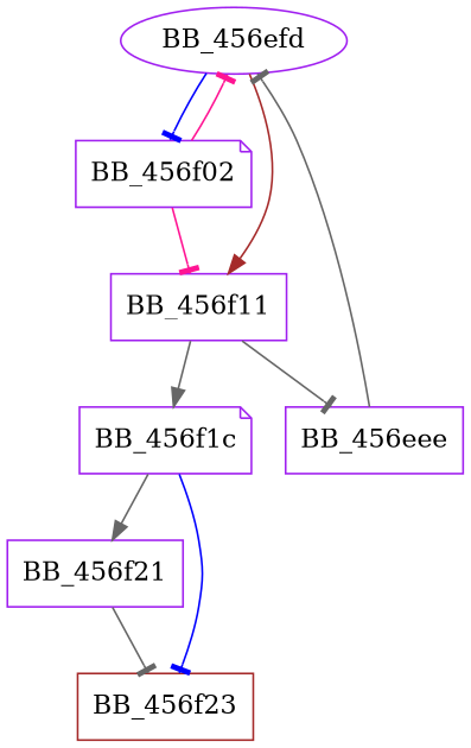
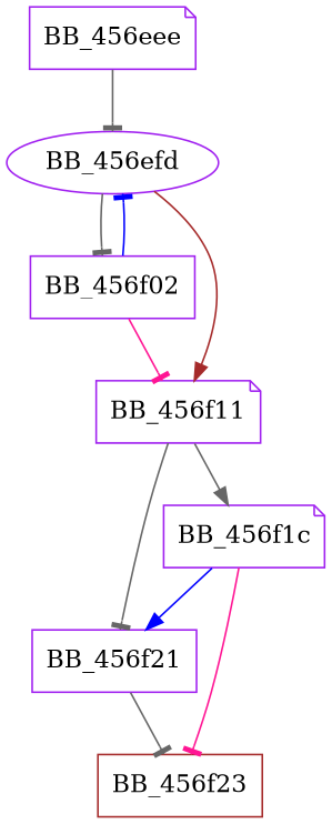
  digraph {
    node [color=purple shape=note]
    edge [arrowhead=tee color=gray40]
    BB_456efd [shape=ellipse]
-   BB_456eee [shape=box]
-   BB_456f02
-   BB_456f11 [shape=box]
+   BB_456eee
+   BB_456f02 [shape=box]
+   BB_456f11
    BB_456f1c
    BB_456f21 [shape=box]
    BB_456f23 [color=brown shape=box]
-   BB_456efd -> BB_456f02 [color=blue]
+   BB_456efd -> BB_456f02
    BB_456efd -> BB_456f11 [arrowhead=normal color=brown]
    BB_456eee -> BB_456efd
-   BB_456f02 -> BB_456efd [color=deeppink]
+   BB_456f02 -> BB_456efd [color=blue]
    BB_456f02 -> BB_456f11 [color=deeppink]
    BB_456f11 -> BB_456f1c [arrowhead=normal]
-   BB_456f11 -> BB_456eee
-   BB_456f1c -> BB_456f21 [arrowhead=normal]
-   BB_456f1c -> BB_456f23 [color=blue]
+   BB_456f11 -> BB_456f21
+   BB_456f1c -> BB_456f21 [arrowhead=normal color=blue]
+   BB_456f1c -> BB_456f23 [color=deeppink]
    BB_456f21 -> BB_456f23
  }
